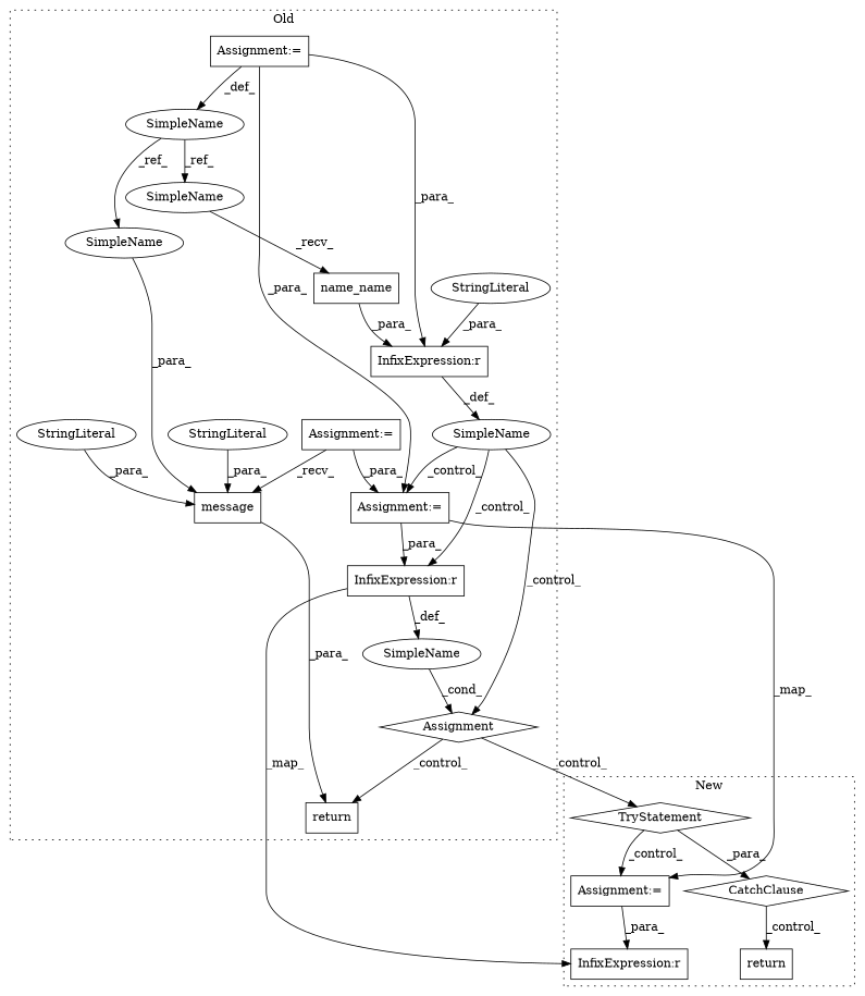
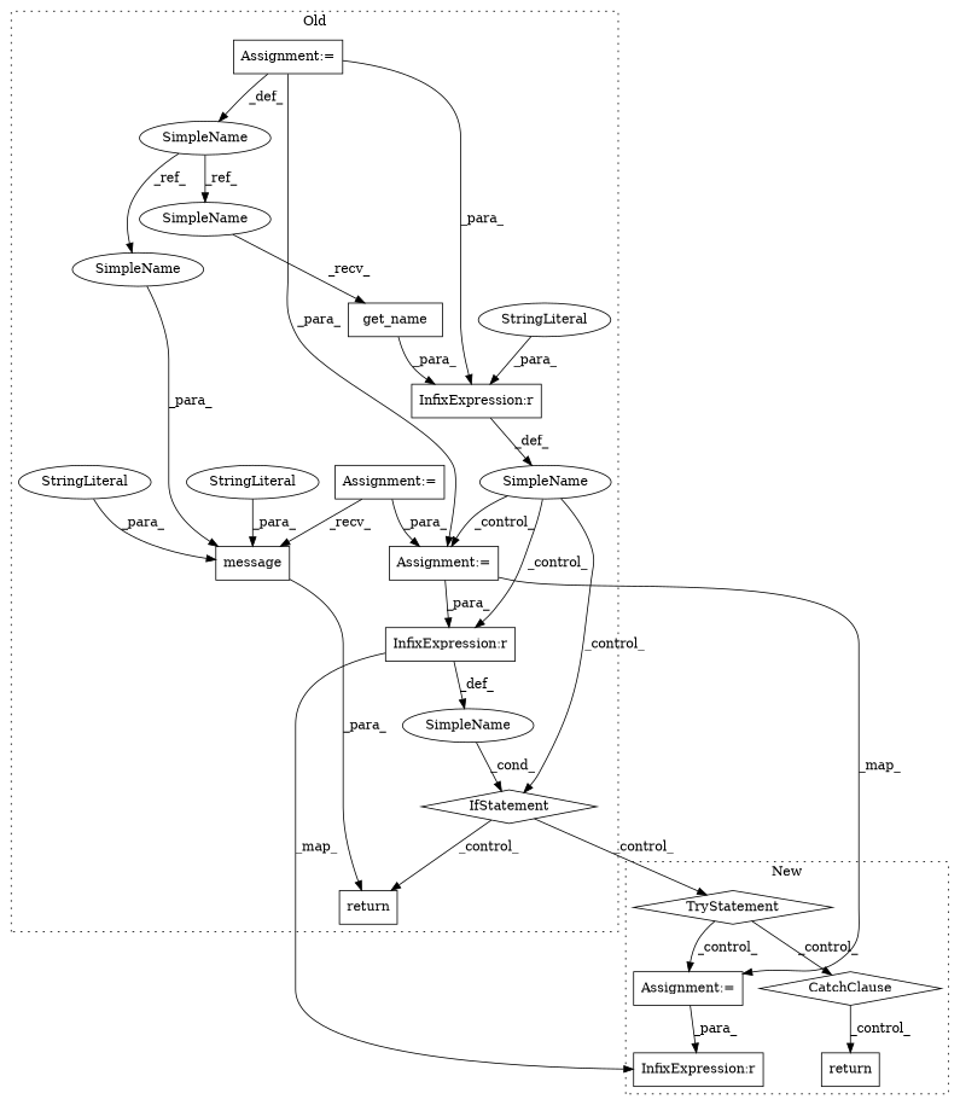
  digraph {
    node [a=42 l=4 shape=box]
-   n1 [a=32 l=10 label=name_name s=6906]
+   n1 [a=32 l=10 label=get_name s=6906]
    n2 [a=27 label="InfixExpression:r" s=6916]
-   n3 [a=25 l="4,2" label=Assignment s="7059,7072" shape=diamond]
+   n3 [a=25 l="4,2" label=IfStatement s="7059,7072" shape=diamond]
    n4 [label=SimpleName shape=ellipse l=""]
    n5 [a=41 l=7 label=return s=7084]
    n6 [label=SimpleName shape=ellipse l=""]
    n7 [a=32 l="8,1" label=message s="7102,7132"]
    n8 [l=9 label=SimpleName s=6851 shape=ellipse]
    n9 [a=7 l=9 label="Assignment:=" s=6851]
    n10 [a=45 l=8 label=StringLiteral s=7114 shape=ellipse]
    n11 [a=45 l=25 label=StringLiteral s=6920 shape=ellipse]
    n12 [a=45 l=3 label=StringLiteral s=7110 shape=ellipse]
    n13 [a=7 l=1 label="Assignment:=" s=7014]
    n14 [a=27 label="InfixExpression:r" s=7064]
    n15 [a=7 l=10 label="Assignment:=" s=6731]
    n16 [l=9 label=SimpleName s=7123 shape=ellipse]
    n17 [l=9 label=SimpleName s=6896 shape=ellipse]
    n18 [a=54 label=TryStatement s=6863 shape=diamond]
    n19 [a=12 l="11,2" label=CatchClause s="6921,6963" shape=diamond]
    n20 [a=41 l=7 label=return s=6973]
    n21 [a=7 l=1 label="Assignment:=" s=6876]
    n22 [a=27 label="InfixExpression:r" s=6996]
    subgraph cluster_1 {
      label=Old
      style=dotted
      n1
      n2
      n3
      n4
      n5
      n6
      n7
      n8
      n9
      n10
      n11
      n12
      n13
      n14
      n15
      n16
      n17
    }
    subgraph cluster_2 {
      label=New
      style=dotted
      n18
      n19
      n20
      n21
      n22
    }
    n1 -> n2 [label=_para_]
    n2 -> n4 [label=_def_]
    n3 -> n5 [label=_control_]
    n3 -> n18 [label=_control_]
    n4 -> n3 [label=_control_]
    n4 -> n13 [label=_control_]
    n4 -> n14 [label=_control_]
    n6 -> n3 [label=_cond_]
    n7 -> n5 [label=_para_]
    n8 -> n16 [label=_ref_]
    n8 -> n17 [label=_ref_]
    n9 -> n2 [label=_para_]
    n9 -> n8 [label=_def_]
    n9 -> n13 [label=_para_]
    n10 -> n7 [label=_para_]
    n11 -> n2 [label=_para_]
    n12 -> n7 [label=_para_]
    n13 -> n14 [label=_para_]
    n13 -> n21 [label=_map_]
    n14 -> n6 [label=_def_]
    n14 -> n22 [label=_map_]
    n15 -> n7 [label=_recv_]
    n15 -> n13 [label=_para_]
    n16 -> n7 [label=_para_]
    n17 -> n1 [label=_recv_]
-   n18 -> n19 [label=_para_]
+   n18 -> n19 [label=_control_]
    n18 -> n21 [label=_control_]
    n19 -> n20 [label=_control_]
    n21 -> n22 [label=_para_]
  }
